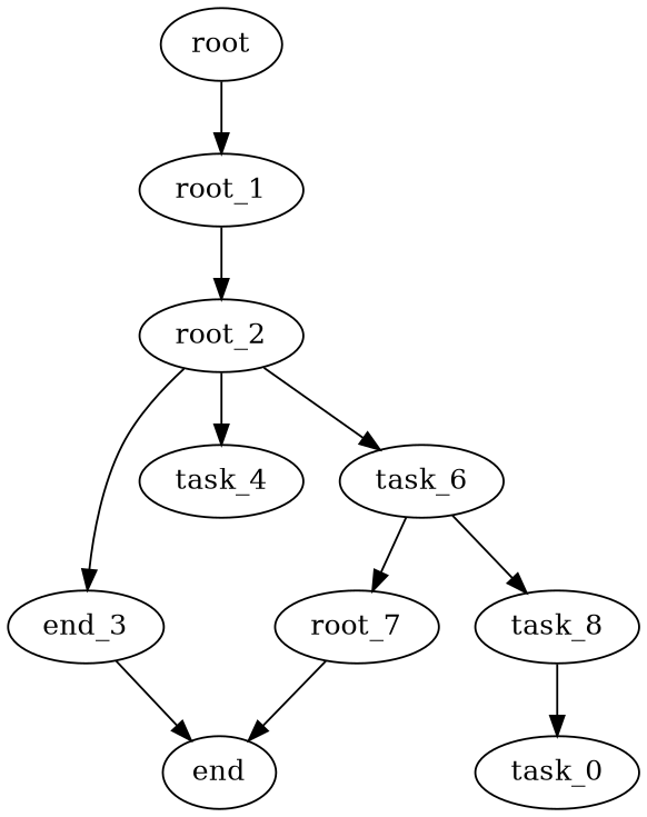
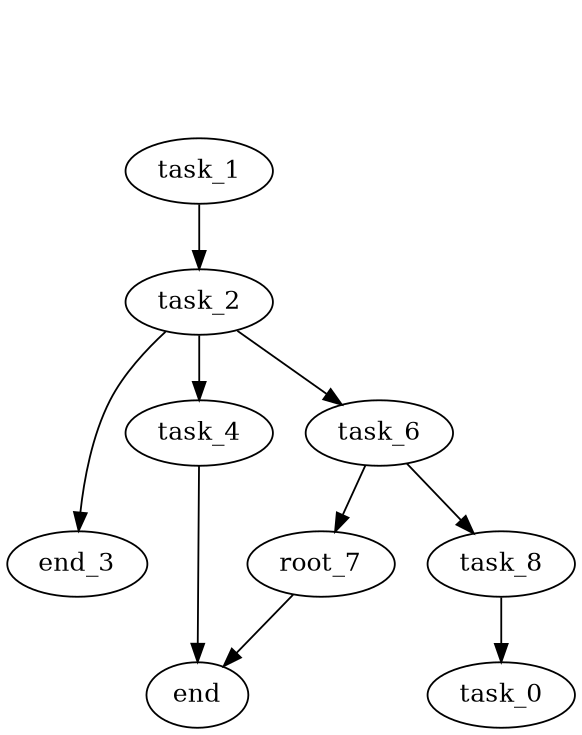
  digraph {
-   root
-   task_1 [label=root_1]
-   task_2 [label=root_2]
+   task_1
+   task_2
    n4 [label=end_3]
    task_4
    task_6
    end
    n8 [label=root_7]
    task_8
    n10 [label=task_0]
-   root -> task_1
    task_1 -> task_2
    task_2 -> n4
    task_2 -> task_4
    task_2 -> task_6
-   n4 -> end
+   task_4 -> end
    task_6 -> n8
    task_6 -> task_8
    n8 -> end
    task_8 -> n10
  }
